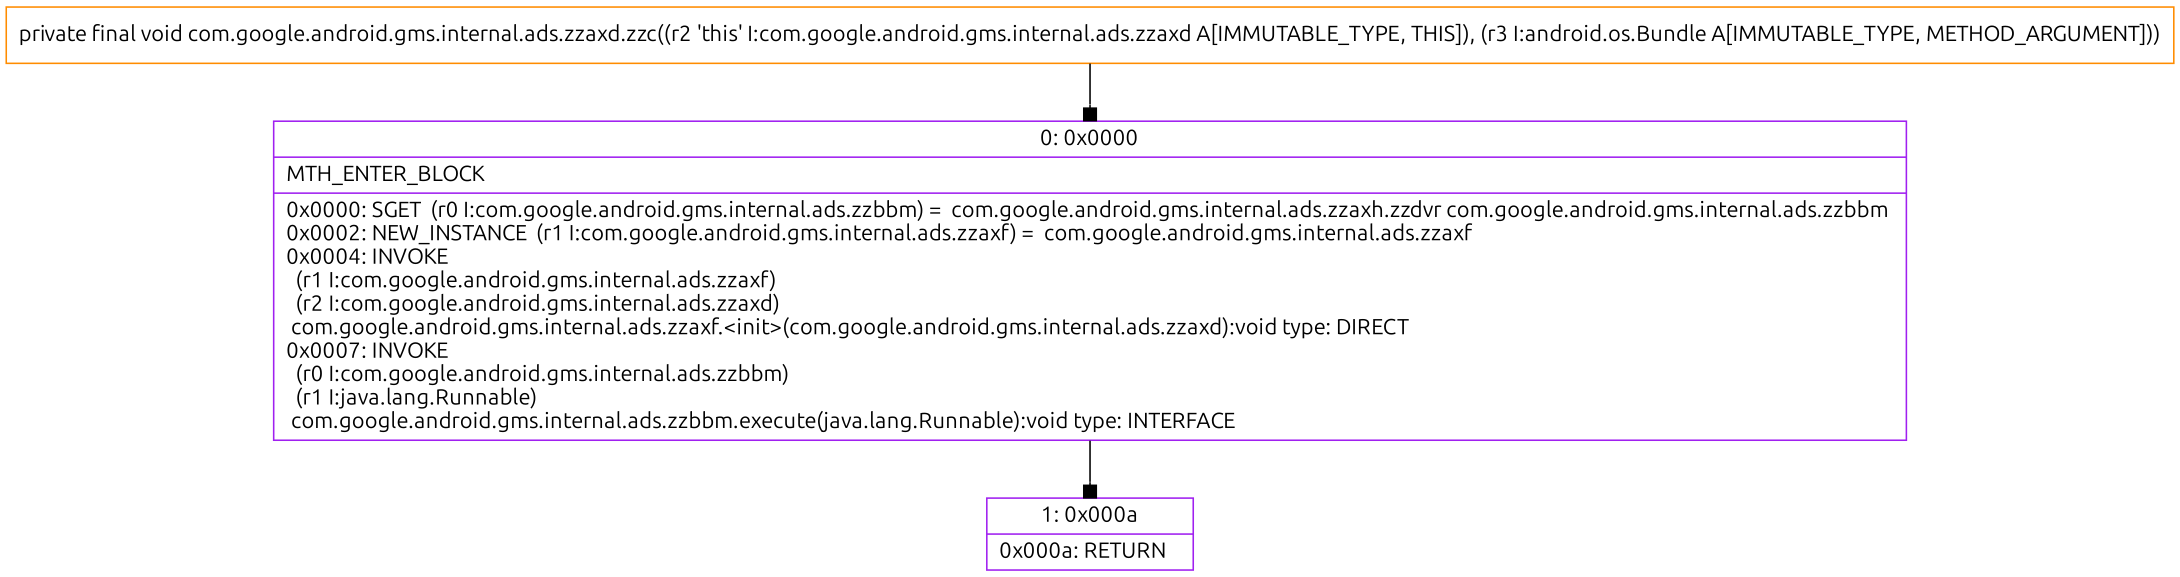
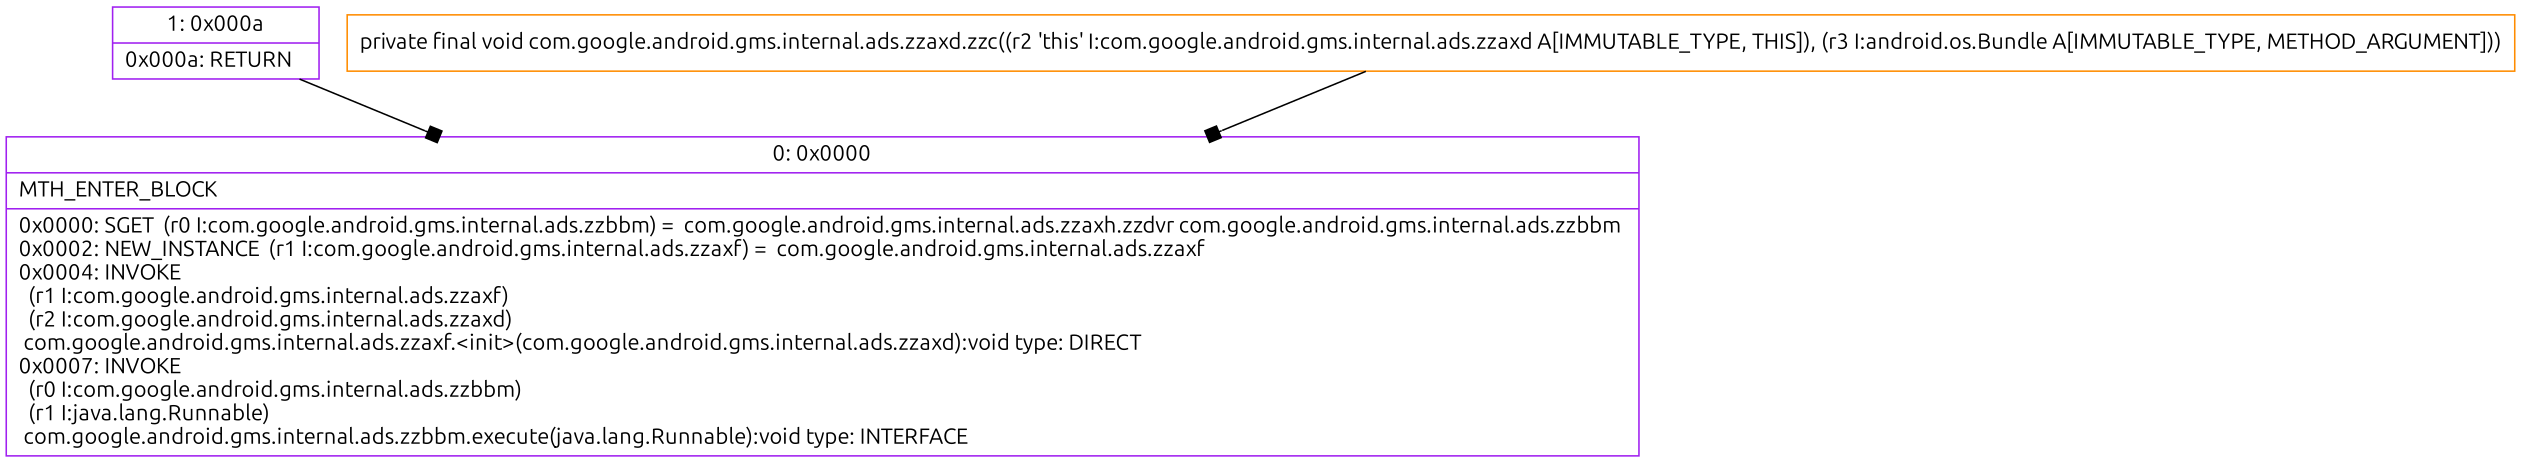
  digraph {
    fontname=Ubuntu
    node [shape=record color=purple fontname=Ubuntu]
    edge [color=black arrowhead=box fontname=Ubuntu]
    n1 [label="{0\:\ 0x0000|MTH_ENTER_BLOCK\l|0x0000: SGET  (r0 I:com.google.android.gms.internal.ads.zzbbm) =  com.google.android.gms.internal.ads.zzaxh.zzdvr com.google.android.gms.internal.ads.zzbbm \l0x0002: NEW_INSTANCE  (r1 I:com.google.android.gms.internal.ads.zzaxf) =  com.google.android.gms.internal.ads.zzaxf \l0x0004: INVOKE  \l  (r1 I:com.google.android.gms.internal.ads.zzaxf)\l  (r2 I:com.google.android.gms.internal.ads.zzaxd)\l com.google.android.gms.internal.ads.zzaxf.\<init\>(com.google.android.gms.internal.ads.zzaxd):void type: DIRECT \l0x0007: INVOKE  \l  (r0 I:com.google.android.gms.internal.ads.zzbbm)\l  (r1 I:java.lang.Runnable)\l com.google.android.gms.internal.ads.zzbbm.execute(java.lang.Runnable):void type: INTERFACE \l}"]
    n2 [label="{1\:\ 0x000a|0x000a: RETURN   \l}"]
    n3 [label="{private final void com.google.android.gms.internal.ads.zzaxd.zzc((r2 'this' I:com.google.android.gms.internal.ads.zzaxd A[IMMUTABLE_TYPE, THIS]), (r3 I:android.os.Bundle A[IMMUTABLE_TYPE, METHOD_ARGUMENT])) }" color=darkorange]
-   n1 -> n2
+   n2 -> n1
    n3 -> n1
  }
